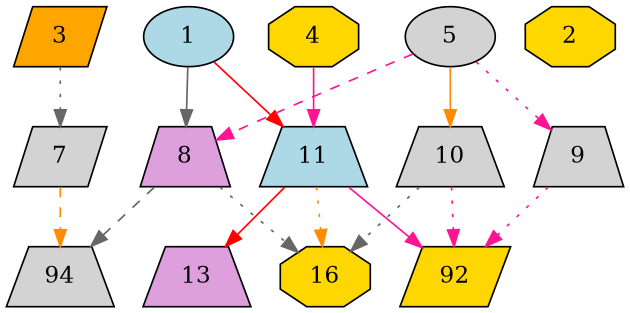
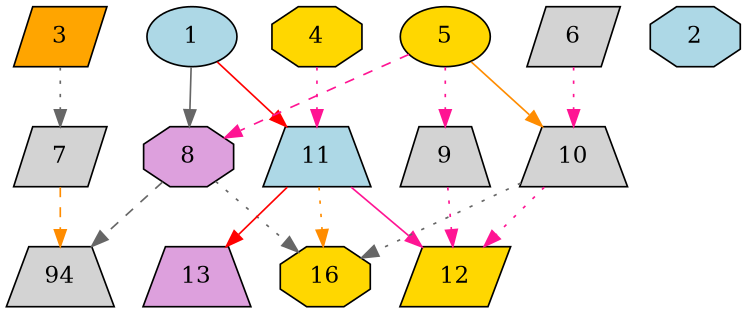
  digraph {
    node [alpha=0.15 fillcolor=lightgrey shape=trapezium style=filled]
    edge [color=deeppink style=dotted]
    1 [expect_size=15586304 fillcolor=lightblue shape=ellipse]
-   8 [alpha=0.19 expect_size=34994176 fillcolor=plum]
+   8 [alpha=0.19 expect_size=34994176 fillcolor=plum shape=octagon]
    11 [alpha=0.07 expect_size=9119744 fillcolor=lightblue]
    n4 [alpha=0.18 expect_size=26244096 label=94]
    n5 [alpha=0.04 expect_size=31679488 fillcolor=gold label=16 shape=octagon]
-   12 [alpha=0.17 expect_size=45538304 fillcolor=gold shape=parallelogram label=92]
+   12 [alpha=0.17 expect_size=45538304 fillcolor=gold shape=parallelogram]
    13 [alpha=0.06 expect_size=23775232 fillcolor=plum]
-   2 [alpha=0.11 expect_size=43097088 fillcolor=gold shape=octagon]
+   2 [alpha=0.11 expect_size=43097088 fillcolor=lightblue shape=octagon]
    3 [alpha=0.01 expect_size=41912320 fillcolor=orange shape=parallelogram]
    7 [alpha=0.08 expect_size=18287616 shape=parallelogram]
    4 [alpha=0.02 expect_size=21210112 fillcolor=gold shape=octagon]
-   5 [alpha=0.18 expect_size=47851520 shape=ellipse]
+   5 [alpha=0.18 expect_size=47851520 fillcolor=gold shape=ellipse]
    9 [expect_size=7952384]
    10 [alpha=0.19 expect_size=36832256]
+   6 [alpha=0.20 expect_size=45406208 shape=parallelogram]
    1 -> 8 [color=gray40 style=solid]
    1 -> 11 [color=red style=solid]
    8 -> n4 [color=gray40 style=dashed]
    8 -> n5 [color=gray40]
    11 -> n5 [color=darkorange]
    11 -> 12 [style=solid]
    11 -> 13 [color=red style=solid]
    3 -> 7 [color=gray40]
    7 -> n4 [color=darkorange style=dashed]
-   4 -> 11 [style=solid]
+   4 -> 11
    5 -> 8 [style=dashed]
    5 -> 9
    5 -> 10 [color=darkorange style=solid]
    9 -> 12
    10 -> n5 [color=gray40]
    10 -> 12
+   6 -> 10
  }
